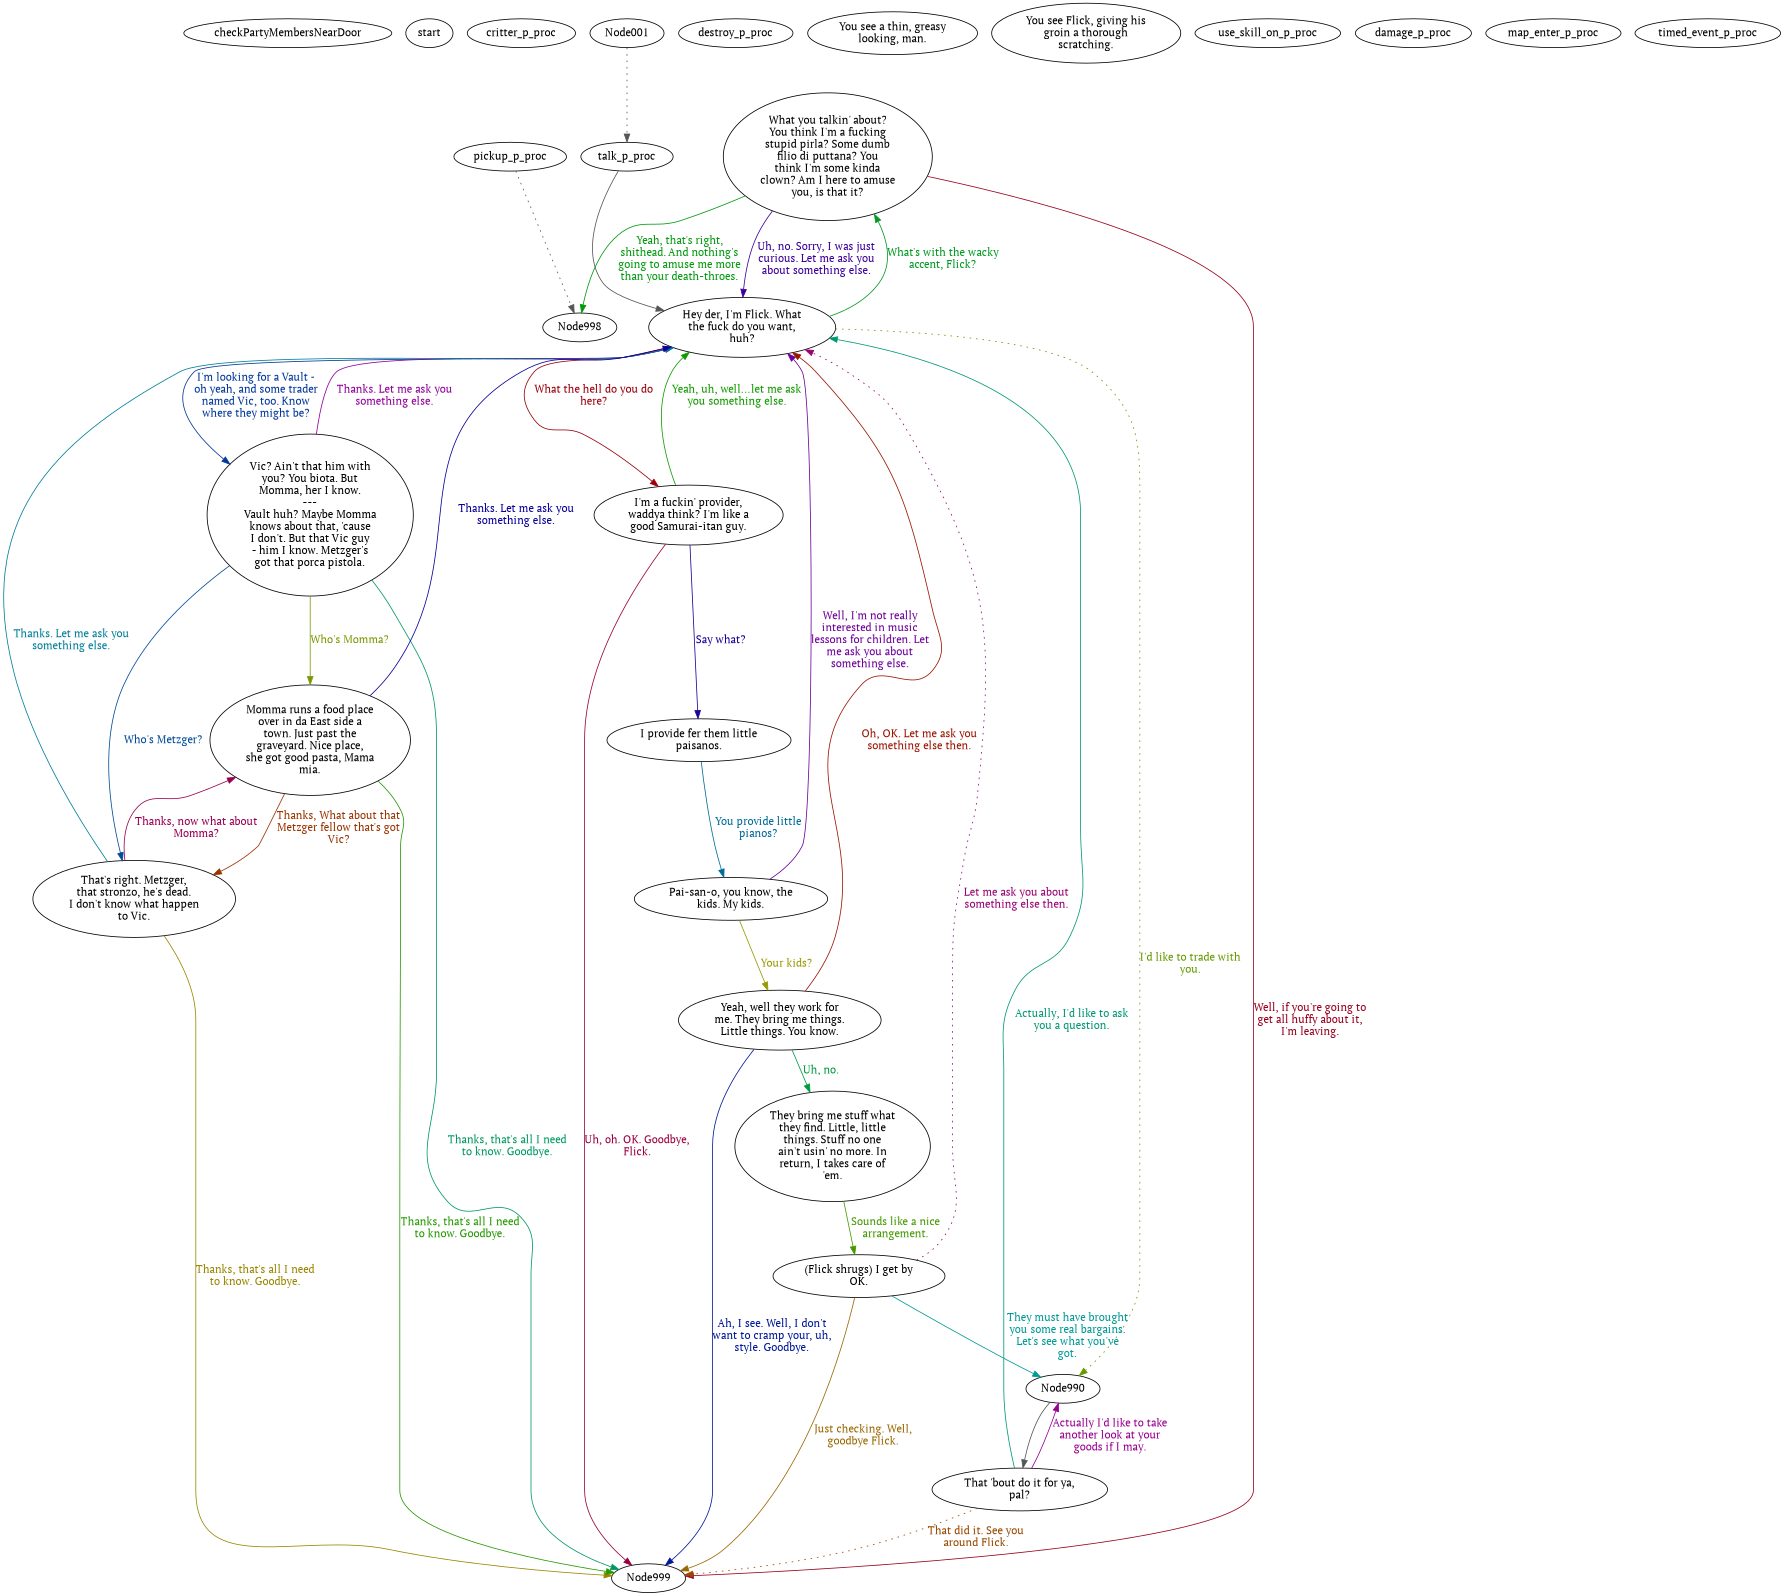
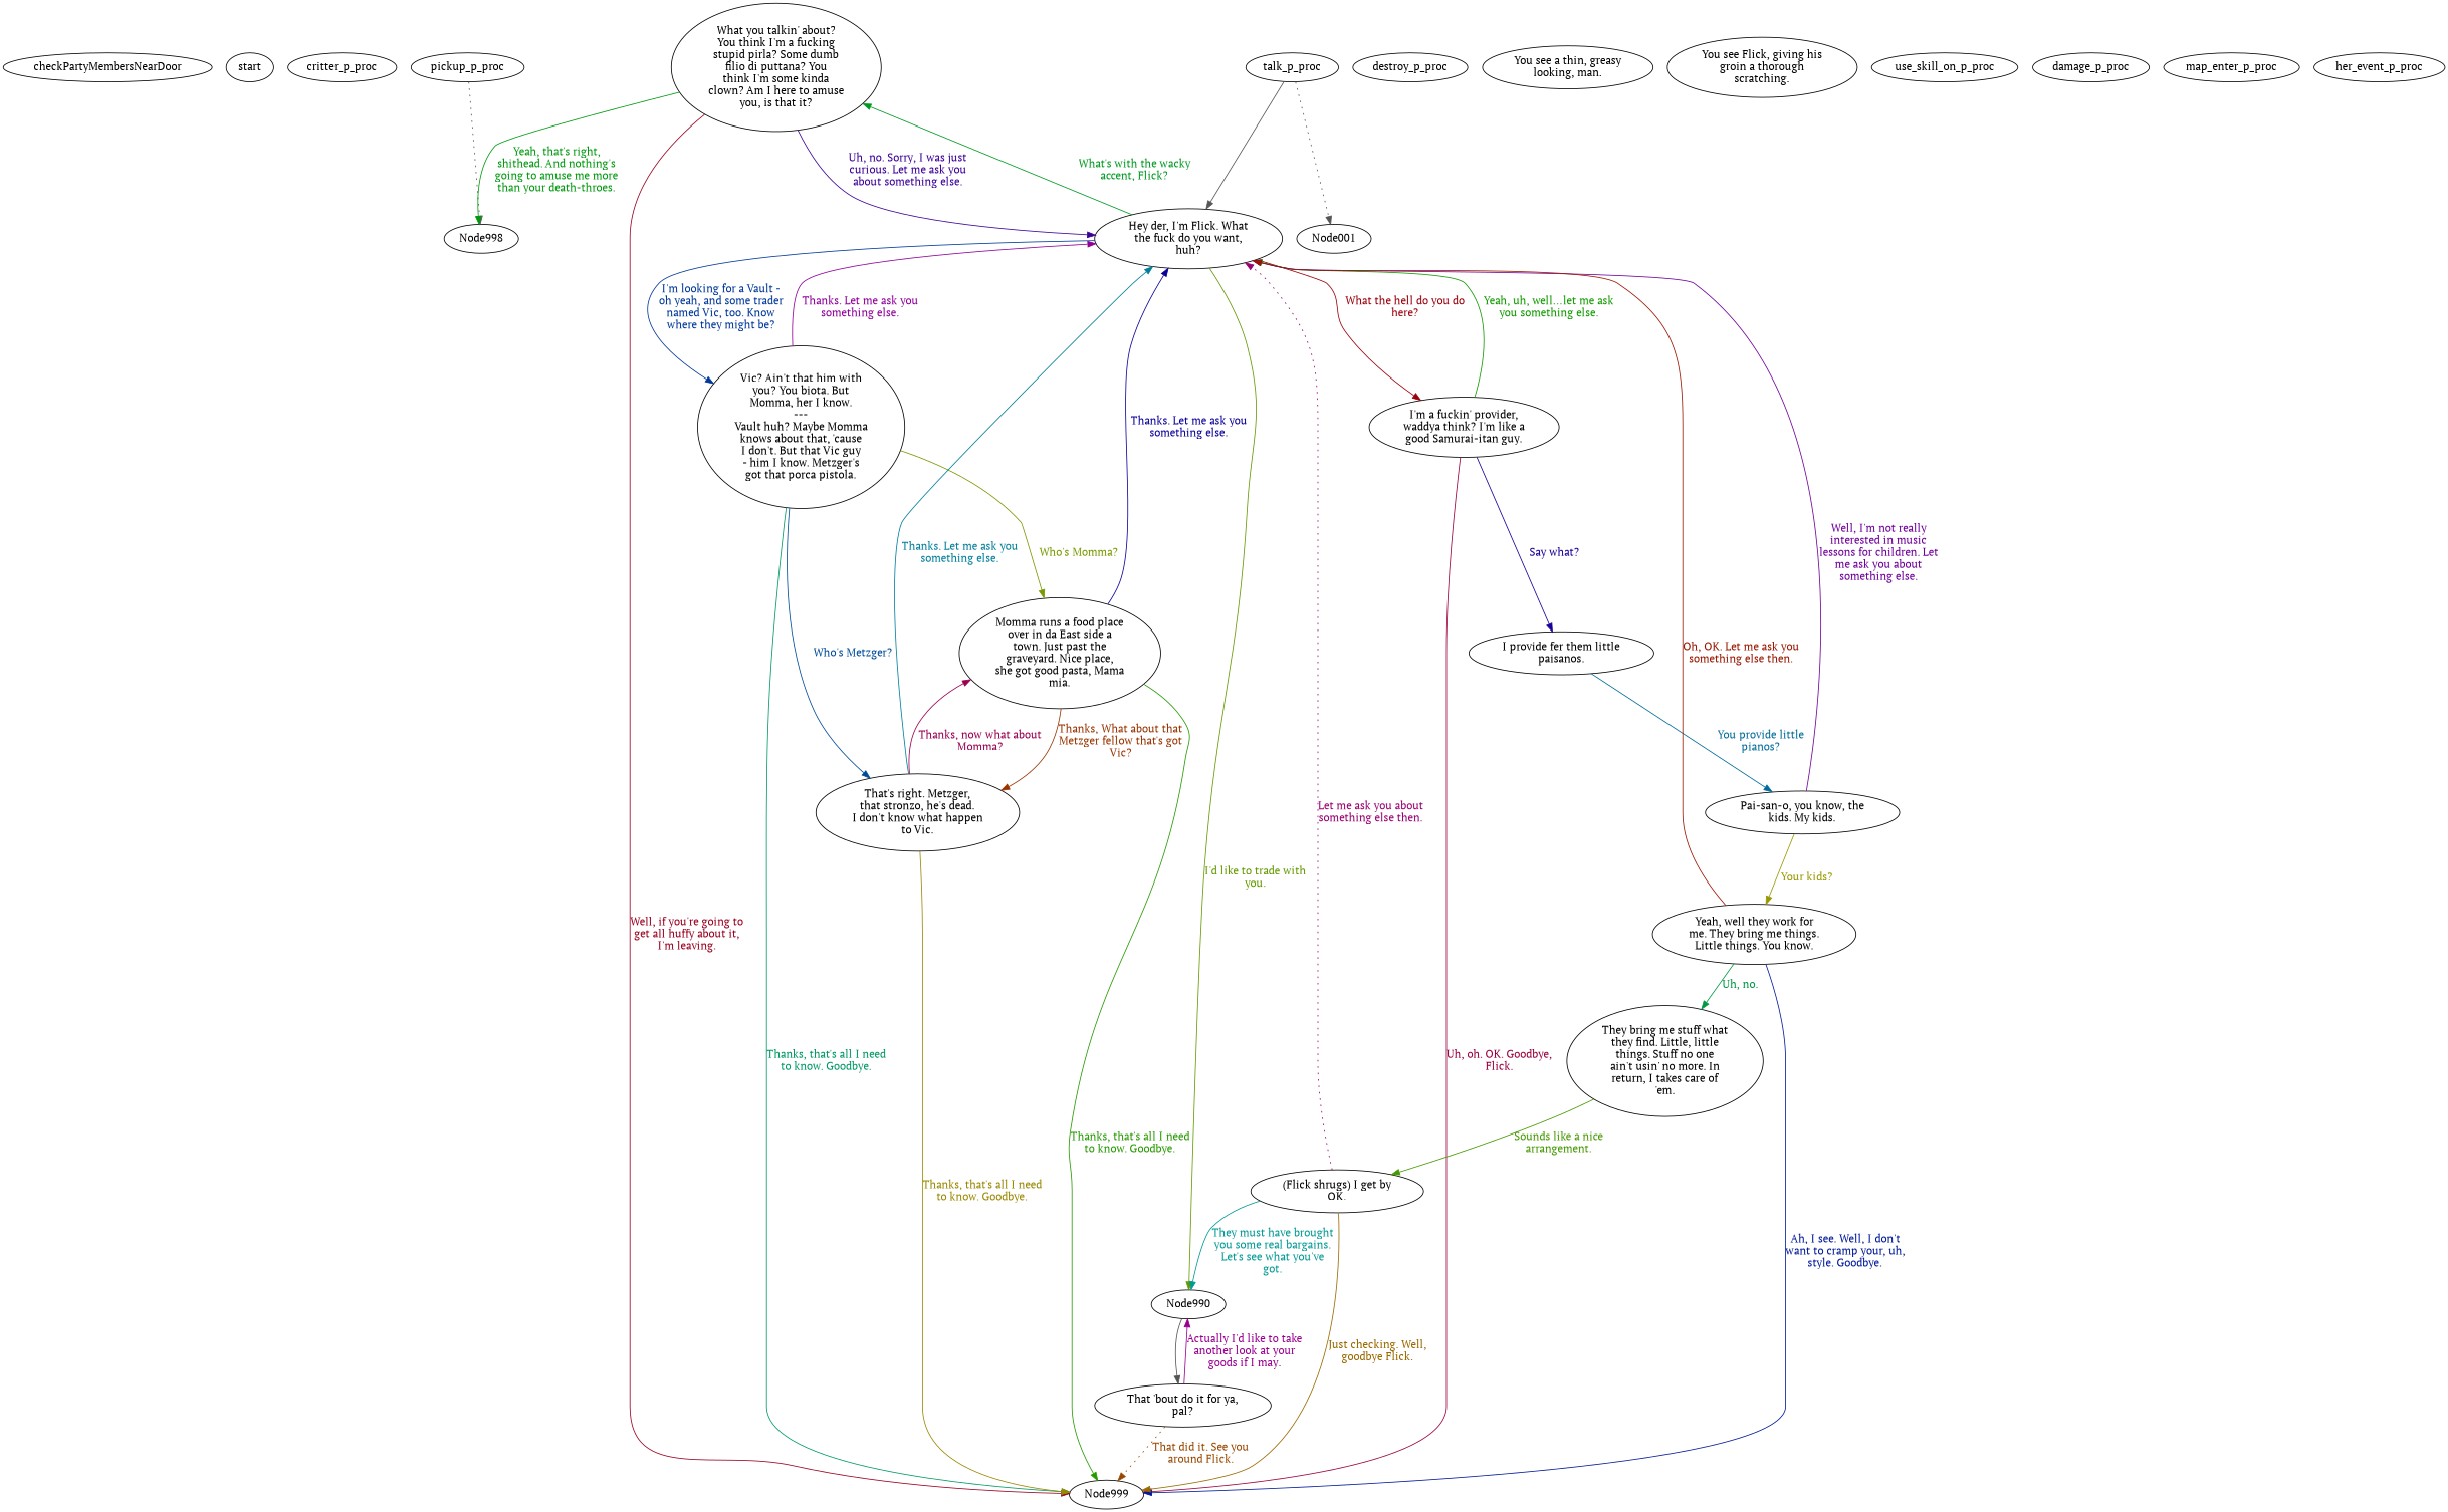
  digraph {
    fontname="PT Serif"
    node [color="#000000" fillcolor="#FFFFFF" fontname="PT Serif" style=filled]
    edge [color="#555555" fontname="PT Serif"]
    checkPartyMembersNearDoor
    start
    critter_p_proc
    pickup_p_proc
    Node998
    talk_p_proc
    Node001
    n8 [label="Hey der, I'm Flick. What\nthe fuck do you want,\nhuh?"]
    n9 [label="What you talkin' about?\nYou think I'm a fucking\nstupid pirla? Some dumb\nfilio di puttana? You\nthink I'm some kinda\nclown? Am I here to amuse\nyou, is that it?"]
    n10 [label="I'm a fuckin' provider,\nwaddya think? I'm like a\ngood Samurai-itan guy."]
    n11 [label="Vic? Ain't that him with\nyou? You biota. But\nMomma, her I know.\n---\nVault huh? Maybe Momma\nknows about that, 'cause\nI don't. But that Vic guy\n- him I know. Metzger's\ngot that porca pistola."]
    Node990
    Node999
    n14 [label="I provide fer them little\npaisanos."]
    n15 [label="That's right. Metzger,\nthat stronzo, he's dead.\nI don't know what happen\nto Vic."]
    n16 [label="Momma runs a food place\nover in da East side a\ntown. Just past the\ngraveyard. Nice place,\nshe got good pasta, Mama\nmia."]
    n17 [label="That 'bout do it for ya,\npal?"]
    destroy_p_proc
    n19 [label="You see a thin, greasy\nlooking, man."]
    n20 [label="You see Flick, giving his\ngroin a thorough\nscratching."]
    use_skill_on_p_proc
    damage_p_proc
    map_enter_p_proc
-   timed_event_p_proc
+   timed_event_p_proc [label=her_event_p_proc]
    n25 [label="Pai-san-o, you know, the\nkids. My kids."]
    n26 [label="Yeah, well they work for\nme. They bring me things.\nLittle things. You know."]
    n27 [label="They bring me stuff what\nthey find. Little, little\nthings. Stuff no one\nain't usin' no more. In\nreturn, I takes care of\n'em."]
    n28 [label="(Flick shrugs) I get by\nOK."]
    pickup_p_proc -> Node998 [style=dotted]
-   Node001 -> talk_p_proc [style=dotted]
+   talk_p_proc -> Node001 [style=dotted]
    talk_p_proc -> n8 [style=solid]
    n8 -> n9 [color="#009922" fontcolor="#009922" label="What's with the wacky\naccent, Flick?"]
    n8 -> n10 [color="#99000B" fontcolor="#99000B" label="What the hell do you do\nhere?"]
    n8 -> n11 [color="#003799" fontcolor="#003799" label="I'm looking for a Vault -\noh yeah, and some trader\nnamed Vic, too. Know\nwhere they might be?"]
-   n8 -> Node990 [color="#649900" fontcolor="#649900" label="I'd like to trade with\nyou." style=dotted]
+   n8 -> Node990 [color="#649900" fontcolor="#649900" label="I'd like to trade with\nyou."]
    n9 -> Node998 [color="#00990E" fontcolor="#00990E" label="Yeah, that's right,\nshithead. And nothing's\ngoing to amuse me more\nthan your death-throes."]
    n9 -> n8 [color="#3B0099" fontcolor="#3B0099" label="Uh, no. Sorry, I was just\ncurious. Let me ask you\nabout something else."]
    n9 -> Node999 [color="#99001E" fontcolor="#99001E" label="Well, if you're going to\nget all huffy about it,\nI'm leaving."]
    n10 -> n8 [color="#119900" fontcolor="#119900" label="Yeah, uh, well…let me ask\nyou something else."]
    n10 -> Node999 [color="#99003E" fontcolor="#99003E" label="Uh, oh. OK. Goodbye,\nFlick."]
    n10 -> n14 [color="#1B0099" fontcolor="#1B0099" label="Say what?"]
    n11 -> n8 [color="#8E0099" fontcolor="#8E0099" label="Thanks. Let me ask you\nsomething else."]
    n11 -> Node999 [color="#009961" fontcolor="#009961" label="Thanks, that's all I need\nto know. Goodbye."]
    n11 -> n15 [color="#004B99" fontcolor="#004B99" label="Who's Metzger?"]
    n11 -> n16 [color="#789900" fontcolor="#789900" label="Who's Momma?"]
    Node990 -> n17 [style=solid]
    n14 -> n25 [color="#006B99" fontcolor="#006B99" label="You provide little\npianos?"]
    n15 -> n8 [color="#007E99" fontcolor="#007E99" label="Thanks. Let me ask you\nsomething else."]
    n15 -> Node999 [color="#998700" fontcolor="#998700" label="Thanks, that's all I need\nto know. Goodbye."]
    n15 -> n16 [color="#990051" fontcolor="#990051" label="Thanks, now what about\nMomma?"]
    n16 -> n8 [color="#080099" fontcolor="#080099" label="Thanks. Let me ask you\nsomething else."]
    n16 -> Node999 [color="#259900" fontcolor="#259900" label="Thanks, that's all I need\nto know. Goodbye."]
    n16 -> n15 [color="#993400" fontcolor="#993400" label="Thanks, What about that\nMetzger fellow that's got\nVic?"]
-   n17 -> n8 [color="#009975" fontcolor="#009975" label="Actually, I'd like to ask\nyou a question."]
    n17 -> Node990 [color="#990091" fontcolor="#990091" label="Actually I'd like to take\nanother look at your\ngoods if I may."]
    n17 -> Node999 [color="#994800" fontcolor="#994800" label="That did it. See you\naround Flick." style=dotted]
    n25 -> n8 [color="#6E0099" fontcolor="#6E0099" label="Well, I'm not really\ninterested in music\nlessons for children. Let\nme ask you about\nsomething else."]
    n25 -> n26 [color="#979900" fontcolor="#979900" label="Your kids?"]
    n26 -> n8 [color="#991500" fontcolor="#991500" label="Oh, OK. Let me ask you\nsomething else then."]
    n26 -> Node999 [color="#001899" fontcolor="#001899" label="Ah, I see. Well, I don't\nwant to cramp your, uh,\nstyle. Goodbye."]
    n26 -> n27 [color="#009942" fontcolor="#009942" label="Uh, no."]
    n27 -> n28 [color="#449900" fontcolor="#449900" label="Sounds like a nice\narrangement."]
    n28 -> n8 [color="#990071" fontcolor="#990071" label="Let me ask you about\nsomething else then." style=dotted]
    n28 -> Node990 [color="#009994" fontcolor="#009994" label="They must have brought\nyou some real bargains.\nLet's see what you've\ngot."]
    n28 -> Node999 [color="#996800" fontcolor="#996800" label="Just checking. Well,\ngoodbye Flick."]
  }
